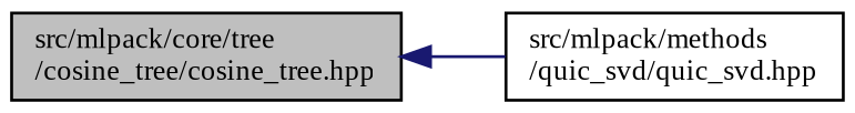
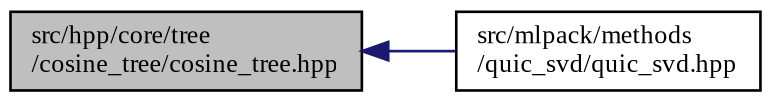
  digraph {
    rankdir=LR
    fontname="Liberation Serif"
    node [color=black fontname="Liberation Serif" fontsize=10 shape=record style=filled]
-   n1 [fillcolor=grey75 fontcolor=black height=0.2 label="src/mlpack/core/tree\l/cosine_tree/cosine_tree.hpp" width=0.4]
+   n1 [fillcolor=grey75 fontcolor=black height=0.2 label="src/hpp/core/tree\l/cosine_tree/cosine_tree.hpp" width=0.4]
    n2 [fillcolor=white height=0.2 label="src/mlpack/methods\l/quic_svd/quic_svd.hpp" width=0.4]
    n1 -> n2 [color=midnightblue dir=back fontname="Liberation Serif" fontsize=10 labelfontname=Helvetica labelfontsize=10 style=solid]
  }
